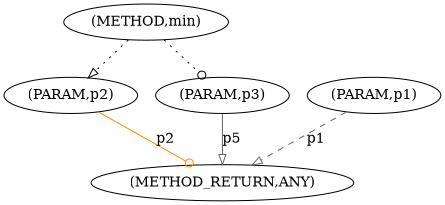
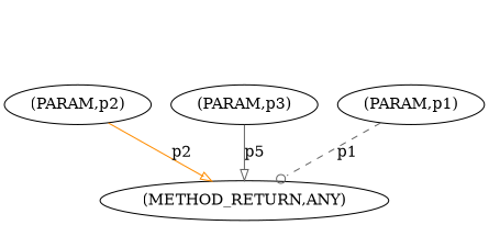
  digraph {
    edge [arrowhead=onormal color=black style=dotted]
-   n1 [label=<(METHOD,min)>]
    n2 [label=<(PARAM,p2)>]
    n3 [label=<(PARAM,p3)>]
    n4 [label=<(PARAM,p1)>]
    n5 [label=<(METHOD_RETURN,ANY)>]
-   n1 -> n2
-   n1 -> n3 [arrowhead=odot]
-   n2 -> n5 [arrowhead=odot color=darkorange label=p2 style=solid]
+   n2 -> n5 [color=darkorange label=p2 style=solid]
    n3 -> n5 [color=gray40 label=p5 style=solid]
-   n4 -> n5 [color=gray40 label=p1 style=dashed]
+   n4 -> n5 [arrowhead=odot color=gray40 label=p1 style=dashed]
  }
